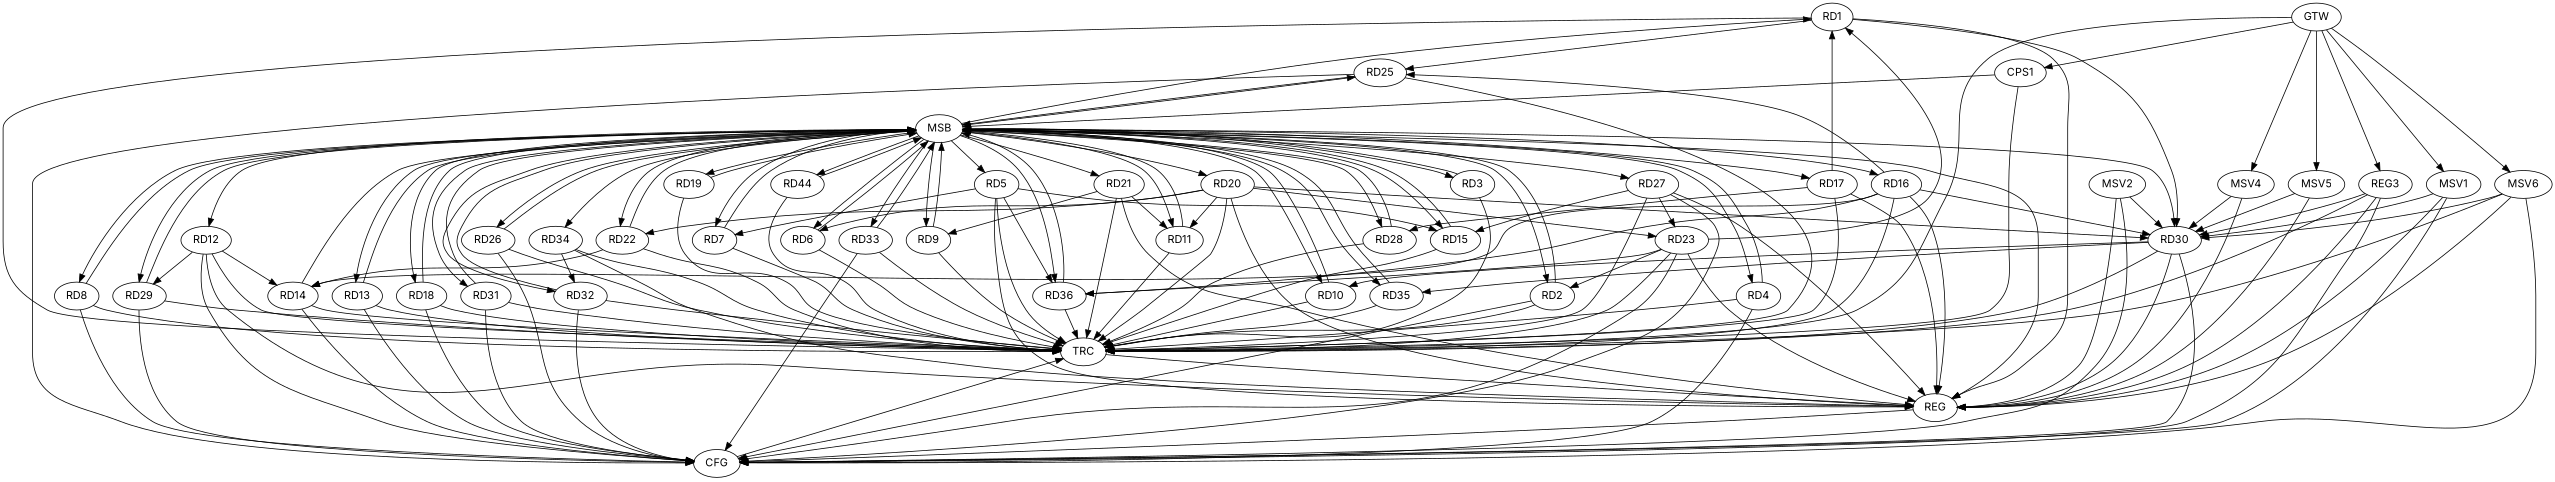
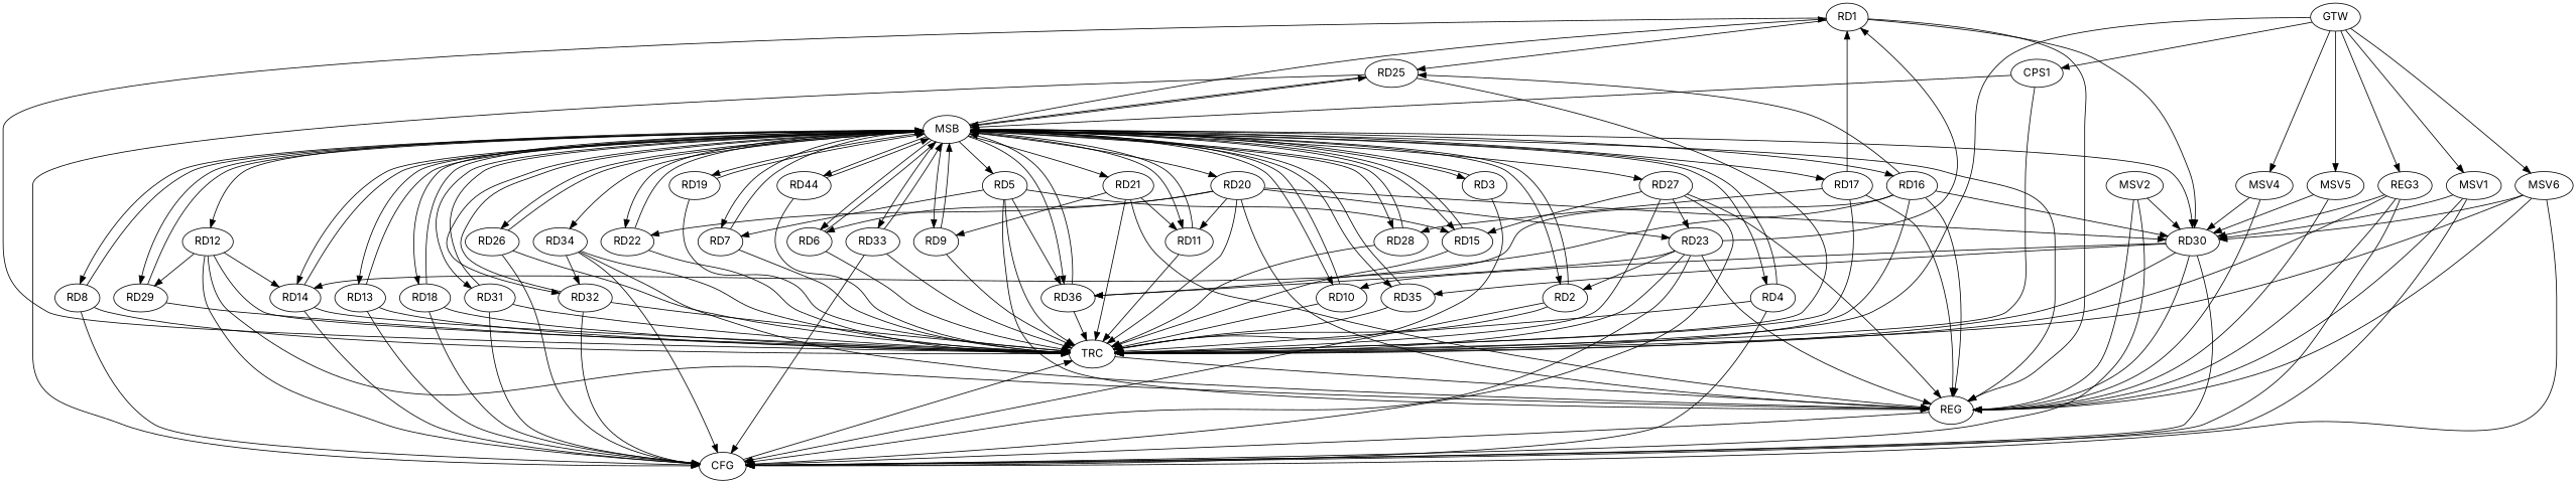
  strict digraph {
    fontname=Inter
    node [fontname=Inter]
    edge [fontname=Inter]
    n1 [label=RD1]
    n2 [label=RD25]
    n3 [label=RD30]
    n4 [label=REG]
    n5 [label=TRC]
    n6 [label=MSB]
    n7 [label=CFG]
    n8 [label=RD10]
    n9 [label=RD35]
    n10 [label=RD2]
    n11 [label=RD3]
    n12 [label=RD4]
    n13 [label=RD5]
    n14 [label=RD7]
    n15 [label=RD15]
    n16 [label=RD36]
    n17 [label=RD6]
    n18 [label=RD8]
    n19 [label=RD9]
    n20 [label=RD11]
    n21 [label=RD12]
    n22 [label=RD14]
    n23 [label=RD29]
    n24 [label=RD13]
    n25 [label=RD16]
    n26 [label=RD17]
    n27 [label=RD28]
    n28 [label=RD18]
    n29 [label=RD19]
    n30 [label=RD20]
    n31 [label=RD22]
    n32 [label=RD21]
    n33 [label=RD44]
    n34 [label=RD26]
    n35 [label=RD27]
    n36 [label=RD31]
    n37 [label=RD32]
    n38 [label=RD33]
    n39 [label=RD34]
    n40 [label=RD23]
    n41 [label=CPS1]
    n42 [label=GTW]
    n43 [label=MSV1]
    n44 [label=REG3]
    n45 [label=MSV4]
    n46 [label=MSV5]
    n47 [label=MSV6]
    n48 [label=MSV2]
    n1 -> n2
    n1 -> n3
    n1 -> n4
    n1 -> n5
    n2 -> n5
    n2 -> n6
    n2 -> n7
    n3 -> n4
    n3 -> n5
    n3 -> n7
    n3 -> n8
    n3 -> n9
    n4 -> n7
    n5 -> n4
    n6 -> n1
    n6 -> n2
    n6 -> n3
    n6 -> n4
    n6 -> n8
    n6 -> n9
    n6 -> n10
    n6 -> n11
    n6 -> n12
    n6 -> n13
    n6 -> n14
    n6 -> n15
    n6 -> n16
    n6 -> n17
    n6 -> n18
    n6 -> n19
    n6 -> n20
    n6 -> n21
-   n31 -> n22
+   n6 -> n22
    n6 -> n23
    n6 -> n24
    n6 -> n25
    n6 -> n26
    n6 -> n27
    n6 -> n28
    n6 -> n29
    n6 -> n30
    n6 -> n31
    n6 -> n32
    n6 -> n33
    n6 -> n34
    n6 -> n35
    n6 -> n36
    n6 -> n37
    n6 -> n38
    n6 -> n39
    n7 -> n5
    n8 -> n5
    n8 -> n6
    n9 -> n5
    n9 -> n6
    n10 -> n5
    n10 -> n6
    n10 -> n7
    n11 -> n5
    n11 -> n6
    n12 -> n5
    n12 -> n6
    n12 -> n7
    n13 -> n4
    n13 -> n5
    n13 -> n14
    n13 -> n15
    n13 -> n16
    n14 -> n5
    n14 -> n6
    n15 -> n5
    n15 -> n6
    n16 -> n5
    n16 -> n6
    n17 -> n5
    n17 -> n6
    n18 -> n5
    n18 -> n6
    n18 -> n7
    n19 -> n5
    n19 -> n6
    n20 -> n5
    n20 -> n6
    n21 -> n4
    n21 -> n5
    n21 -> n7
    n21 -> n22
    n21 -> n23
    n22 -> n5
    n22 -> n6
    n22 -> n7
    n23 -> n5
    n23 -> n6
-   n23 -> n7
+   n39 -> n7
    n24 -> n5
    n24 -> n6
    n24 -> n7
    n25 -> n2
    n25 -> n3
    n25 -> n4
    n25 -> n5
    n25 -> n16
    n25 -> n22
    n26 -> n1
    n26 -> n4
    n26 -> n5
    n26 -> n27
    n27 -> n5
    n27 -> n6
    n28 -> n5
    n28 -> n6
    n28 -> n7
    n29 -> n5
    n29 -> n6
    n30 -> n3
    n30 -> n4
    n30 -> n5
    n30 -> n17
    n30 -> n20
    n30 -> n31
    n30 -> n40
    n31 -> n5
    n31 -> n6
    n32 -> n4
    n32 -> n5
    n32 -> n19
    n32 -> n20
    n33 -> n5
    n33 -> n6
    n34 -> n5
    n34 -> n6
    n34 -> n7
    n35 -> n4
    n35 -> n5
    n35 -> n7
    n35 -> n15
    n35 -> n40
    n36 -> n5
    n36 -> n6
    n36 -> n7
    n37 -> n5
    n37 -> n6
    n37 -> n7
    n38 -> n5
    n38 -> n6
    n38 -> n7
    n39 -> n4
    n39 -> n5
    n39 -> n37
    n40 -> n1
    n40 -> n4
    n40 -> n5
    n40 -> n7
    n40 -> n10
    n40 -> n16
    n41 -> n5
    n41 -> n6
    n42 -> n5
    n42 -> n41
    n42 -> n43
    n42 -> n44
    n42 -> n45
    n42 -> n46
    n42 -> n47
    n43 -> n3
    n43 -> n4
    n43 -> n7
    n44 -> n3
    n44 -> n4
    n44 -> n5
    n44 -> n7
    n45 -> n3
    n45 -> n4
    n46 -> n3
    n46 -> n4
    n47 -> n3
    n47 -> n4
    n47 -> n5
    n47 -> n7
    n48 -> n3
    n48 -> n4
    n48 -> n7
  }
